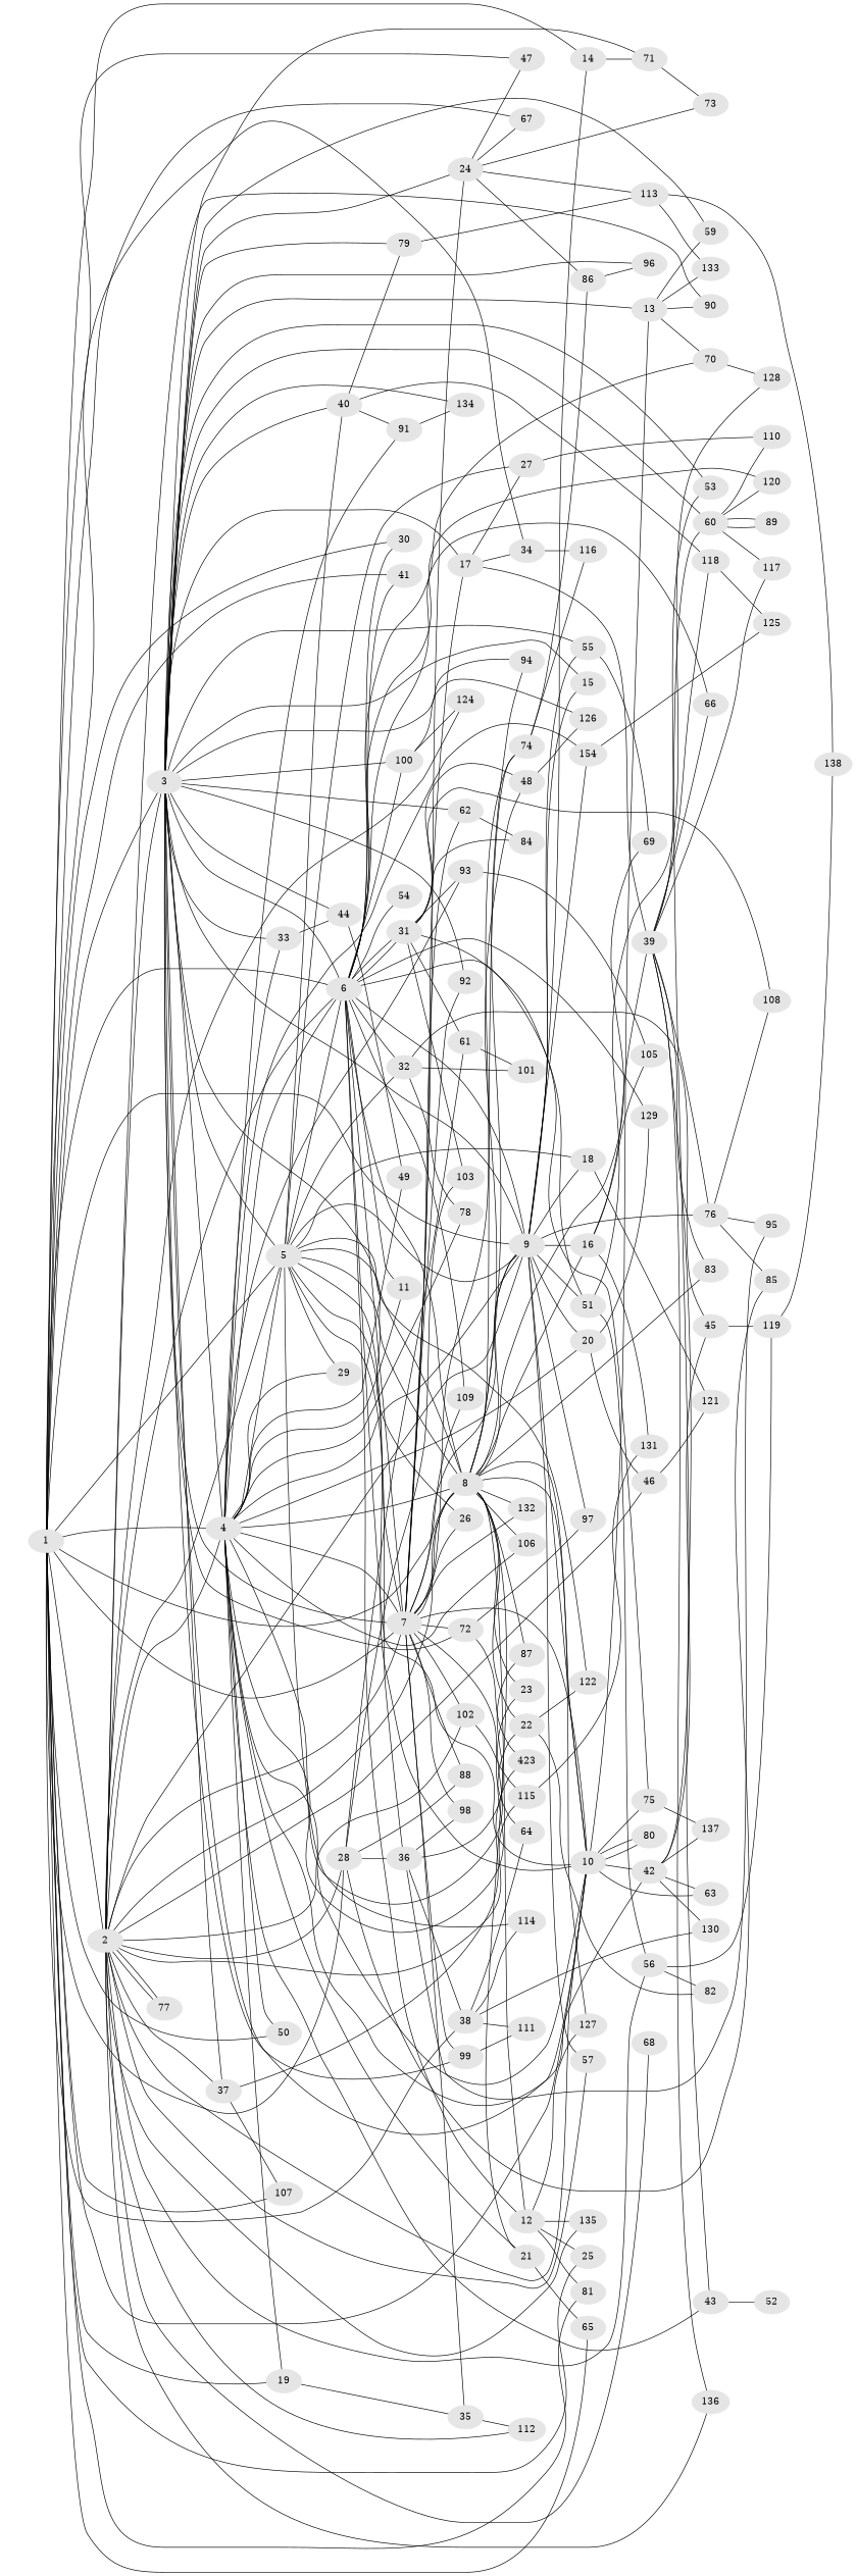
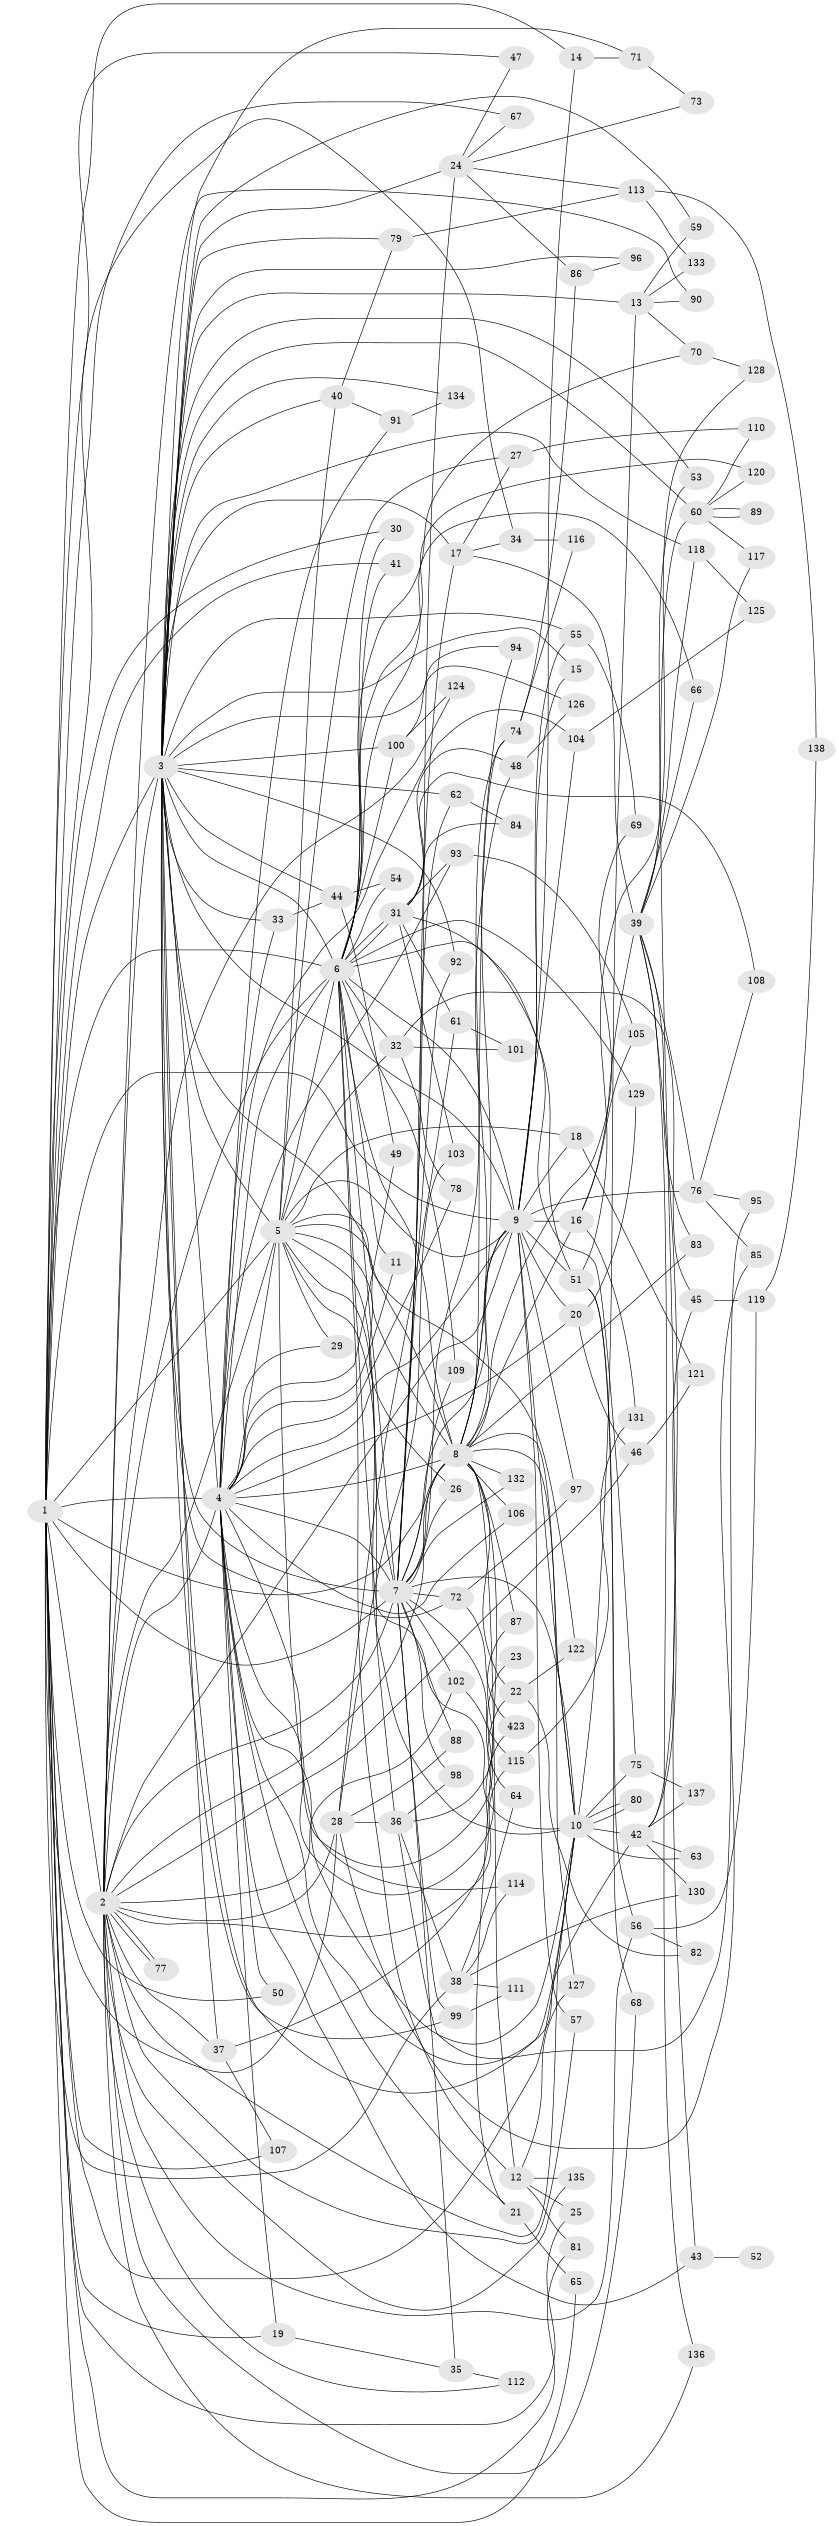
  graph {
    fontname="DejaVu Serif"
    rankdir=LR
    node [color=gray90 fontname="DejaVu Serif" style=filled]
    edge [fontname="DejaVu Serif"]
    1
    2
    3
    4
    5
    6
    7
    8
    9
    10
    14
    19
    25
    28
    30
    34
    38
    41
    47
    50
    65
    67
    81
    107
    37
    46
    56
    57
    68
    77
    90
    102
    112
    115
    124
    135
    136
    13
    15
    17
    24
    33
    40
    44
    53
    55
    59
    60
    62
    71
    72
    79
    92
    94
    96
    99
    100
    118
    134
    11
    20
    21
    22
    23
    29
    42
    43
    49
    78
    91
    93
-   104 [label=154]
+   104
    106
    18
    26
    27
    32
    36
    114
    122
    12
    31
    54
    66
    70
    75
    109
    120
    129
    35
    64
    74
    88
    98
    132
    16
    48
    69
    83
    87
    127
    51
    76
    97
    63
    80
    61
    85
    103
    116
    111
    130
    n113 [label=423]
    121
    82
    119
    131
    133
    39
    73
    86
    113
    110
    117
    89
    84
    126
    125
    45
    137
    52
    105
    101
    95
    108
    128
    138
    1 -- 2
    1 -- 3
    1 -- 4
    1 -- 5
    1 -- 6
    1 -- 7
    1 -- 8
    1 -- 9
    1 -- 10
    1 -- 14
    1 -- 19
    1 -- 25
    1 -- 28
    1 -- 30
    1 -- 34
    1 -- 38
    1 -- 41
    1 -- 47
    1 -- 50
    1 -- 65
    1 -- 67
    1 -- 81
    1 -- 107
    2 -- 3
    2 -- 4
    2 -- 5
    2 -- 6
    2 -- 7
    2 -- 8
    2 -- 9
    2 -- 10
    2 -- 28
    2 -- 37
    2 -- 46
    2 -- 56
    2 -- 57
    2 -- 68
    2 -- 77
    2 -- 77
    2 -- 90
    2 -- 102
    2 -- 112
    2 -- 115
    2 -- 124
    2 -- 135
    2 -- 136
    3 -- 4
    3 -- 5
    3 -- 6
    3 -- 7
    3 -- 8
    3 -- 9
    3 -- 10
    3 -- 37
    3 -- 13
    3 -- 15
    3 -- 17
    3 -- 24
    3 -- 33
    3 -- 40
    3 -- 44
    3 -- 53
    3 -- 55
    3 -- 59
    3 -- 60
    3 -- 62
    3 -- 71
    3 -- 72
    3 -- 79
    3 -- 92
    3 -- 94
    3 -- 96
    3 -- 99
    3 -- 100
-   40 -- 118
+   3 -- 118
    3 -- 134
    4 -- 5
    4 -- 6
    4 -- 7
    4 -- 8
    4 -- 9
    4 -- 10
    4 -- 19
    4 -- 50
    4 -- 33
    4 -- 11
    4 -- 20
    4 -- 21
    4 -- 22
    4 -- 23
    4 -- 29
    4 -- 42
    4 -- 43
    4 -- 49
    4 -- 78
    4 -- 91
    4 -- 93
    4 -- 104
    4 -- 106
    5 -- 6
    5 -- 7
    5 -- 8
    5 -- 9
    5 -- 10
    5 -- 40
    5 -- 29
    5 -- 18
    5 -- 26
    5 -- 27
    5 -- 32
    5 -- 36
    5 -- 114
    5 -- 122
    6 -- 7
    6 -- 8
    6 -- 9
    6 -- 10
    6 -- 30
    6 -- 41
    6 -- 100
    6 -- 11
    6 -- 32
    6 -- 12
    6 -- 31
    6 -- 31
    6 -- 54
    6 -- 66
    6 -- 70
    6 -- 75
    6 -- 109
    6 -- 120
    6 -- 129
    7 -- 8
    7 -- 9
    7 -- 10
    7 -- 102
    7 -- 17
    7 -- 24
    7 -- 62
    7 -- 72
    7 -- 92
    7 -- 99
    7 -- 26
    7 -- 109
    7 -- 35
    7 -- 64
    7 -- 74
    7 -- 88
    7 -- 98
    7 -- 132
    8 -- 9
    8 -- 10
    8 -- 94
    8 -- 21
    8 -- 22
-   8 -- 23
    8 -- 106
    8 -- 12
    8 -- 74
    8 -- 132
    8 -- 16
    8 -- 48
    8 -- 69
    8 -- 83
    8 -- 87
    8 -- 127
    9 -- 10
    9 -- 14
    9 -- 57
    9 -- 15
    9 -- 55
    9 -- 20
    9 -- 104
    9 -- 18
    9 -- 16
    9 -- 51
    9 -- 76
    9 -- 97
    10 -- 13
    10 -- 42
    10 -- 75
    10 -- 63
    10 -- 80
    10 -- 80
    14 -- 71
    19 -- 35
    28 -- 36
    28 -- 88
    28 -- 61
    28 -- 85
    28 -- 103
    34 -- 116
    38 -- 114
    38 -- 64
    38 -- 111
    38 -- 130
    37 -- 107
    37 -- n113
    46 -- 121
    56 -- 82
    56 -- 119
    102 -- 115
    115 -- 131
    13 -- 90
    13 -- 59
    13 -- 70
    13 -- 133
    17 -- 34
    17 -- 27
    17 -- 39
    24 -- 47
    24 -- 67
    24 -- 73
    24 -- 86
    24 -- 113
    33 -- 44
    40 -- 79
    40 -- 91
    44 -- 49
+   44 -- 54
    55 -- 69
    60 -- 120
    60 -- 110
    60 -- 117
    60 -- 89
    60 -- 89
    62 -- 84
    71 -- 73
    72 -- 97
    72 -- n113
    79 -- 113
    99 -- 111
    100 -- 124
    100 -- 126
    118 -- 125
    20 -- 46
    20 -- 129
    21 -- 65
    22 -- 122
    22 -- 82
    42 -- 60
    42 -- 63
    42 -- 130
    42 -- 45
    42 -- 137
    43 -- 52
    91 -- 134
    93 -- 105
    104 -- 125
    18 -- 121
    27 -- 110
    32 -- 78
    32 -- 45
    32 -- 101
    36 -- 38
    36 -- 98
    36 -- 87
    36 -- 95
    12 -- 25
    12 -- 81
    12 -- 135
    12 -- 127
    31 -- 93
    31 -- 48
    31 -- 51
    31 -- 61
    31 -- 103
    31 -- 84
    31 -- 108
    70 -- 128
    75 -- 137
    35 -- 112
    74 -- 116
    74 -- 86
    16 -- 131
    16 -- 39
    16 -- 105
    48 -- 126
    51 -- 56
+   51 -- 68
    51 -- 128
    76 -- 85
    76 -- 95
    76 -- 108
    61 -- 101
    119 -- 138
    39 -- 136
    39 -- 53
    39 -- 118
    39 -- 43
    39 -- 66
    39 -- 83
    39 -- 76
    39 -- 117
    86 -- 96
    113 -- 133
    113 -- 138
    45 -- 119
  }
